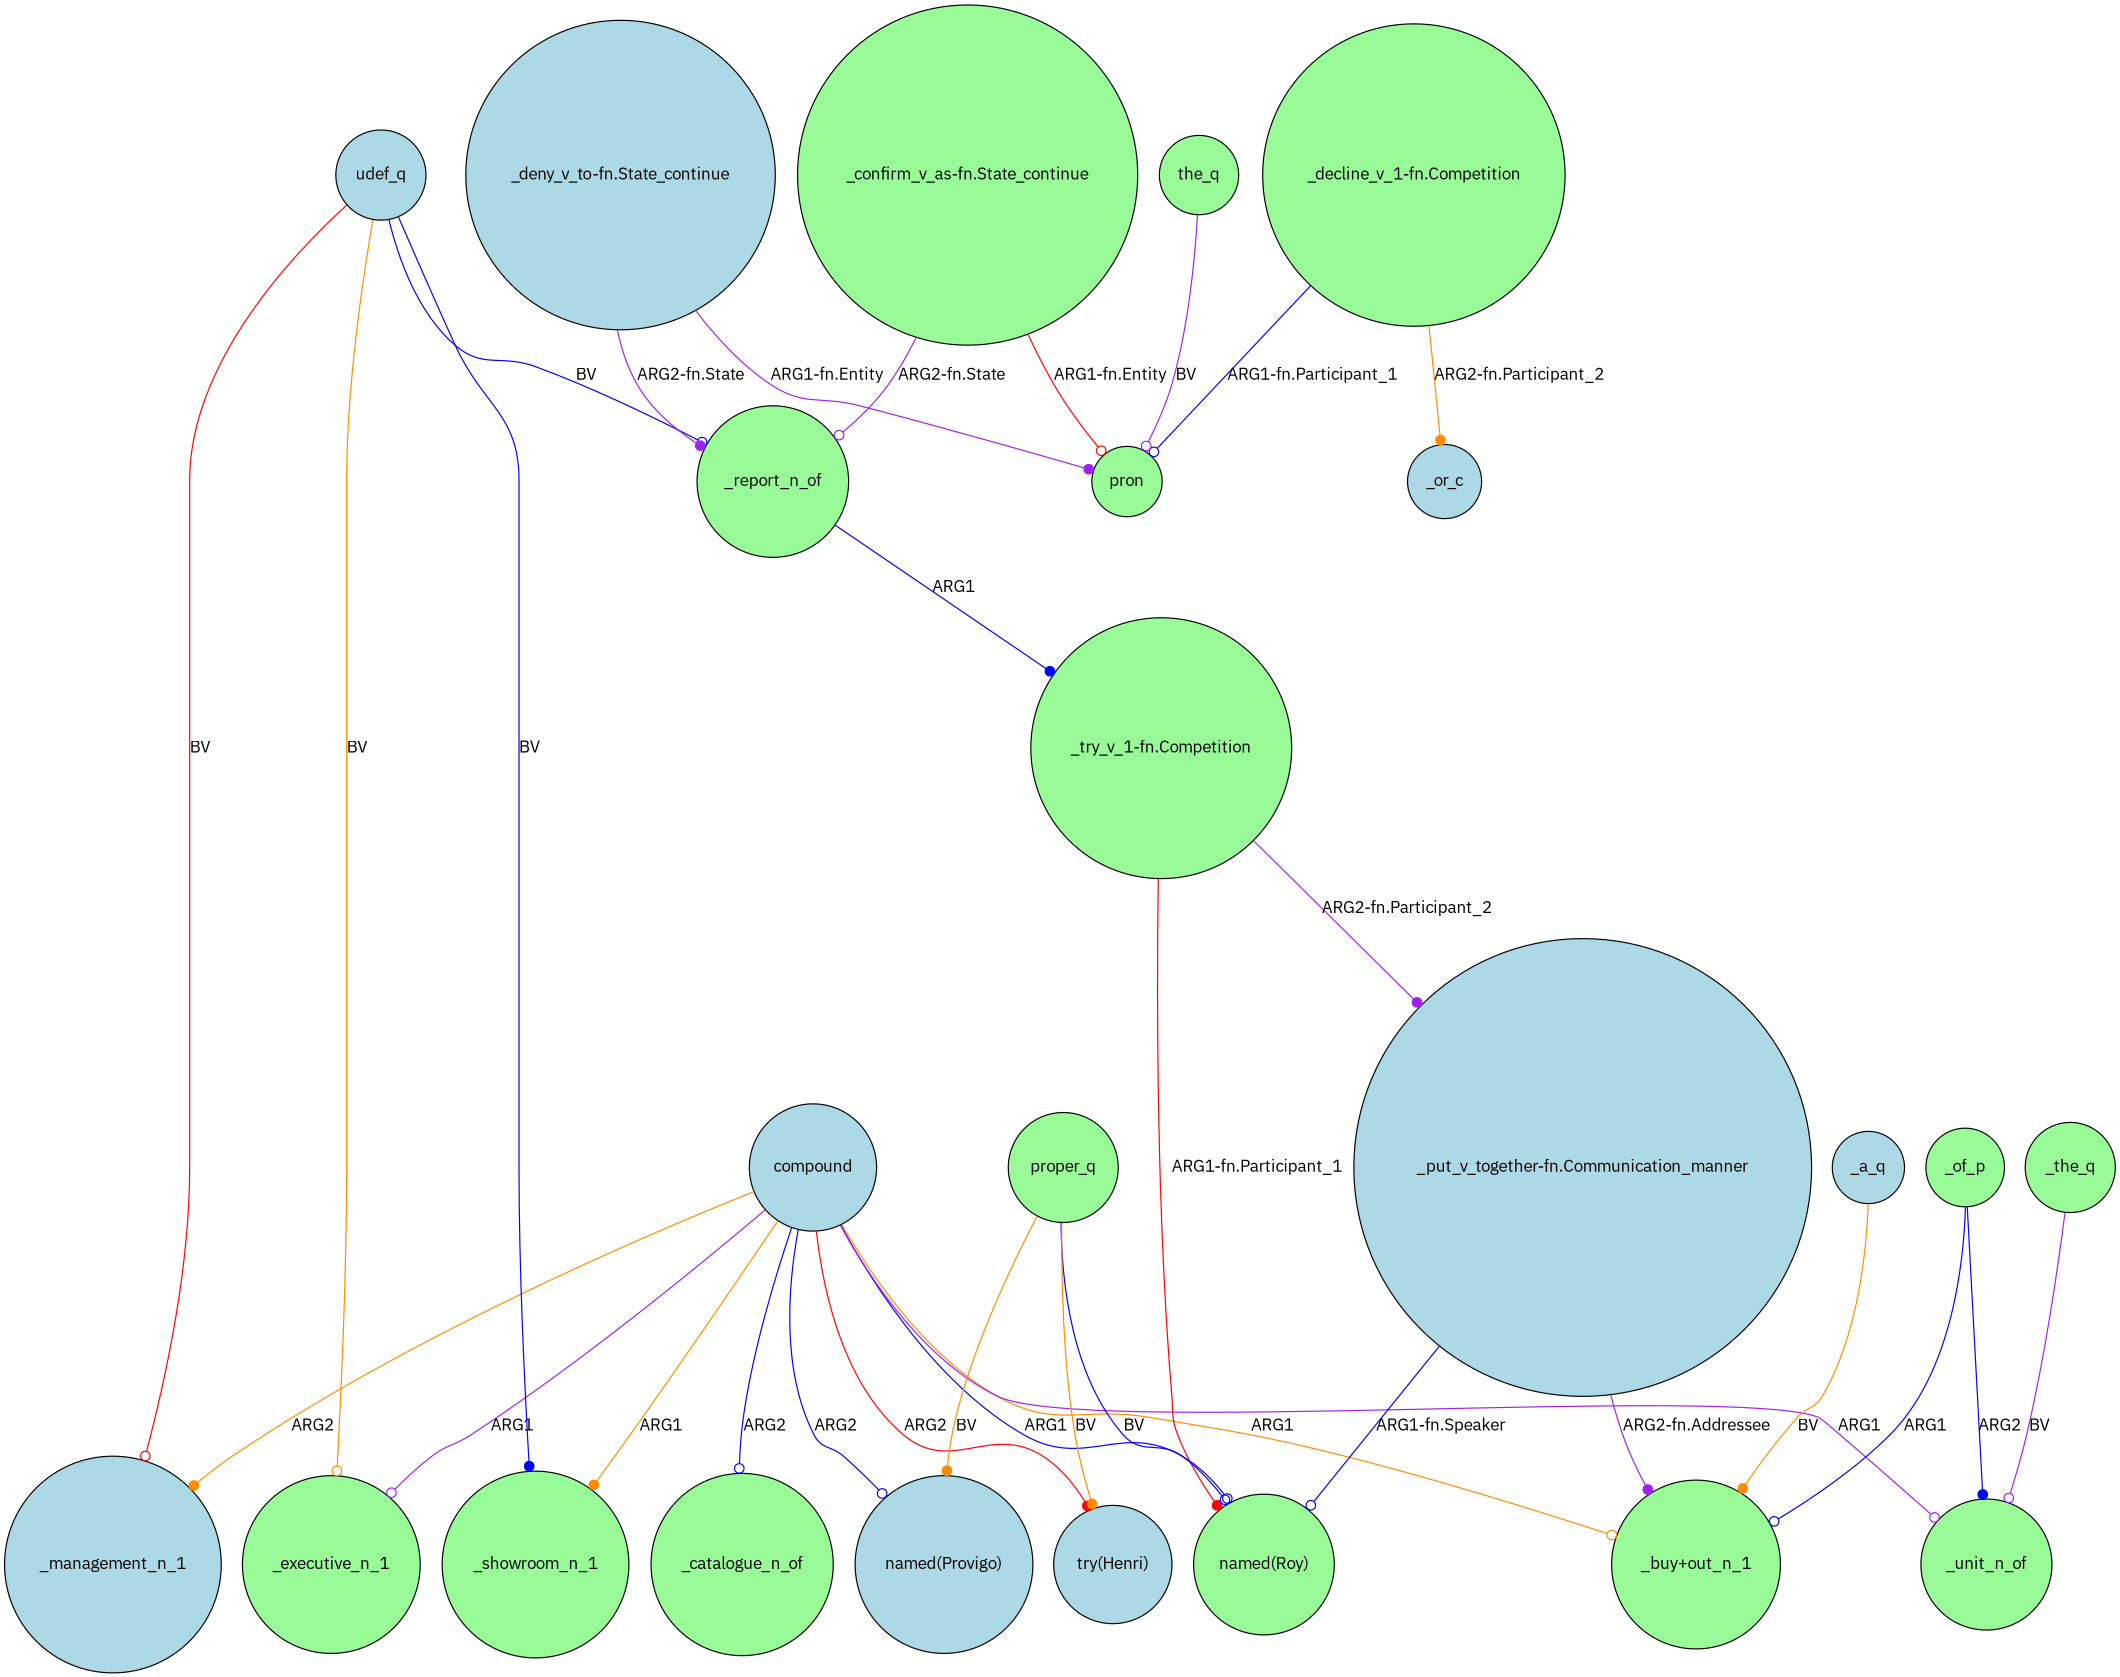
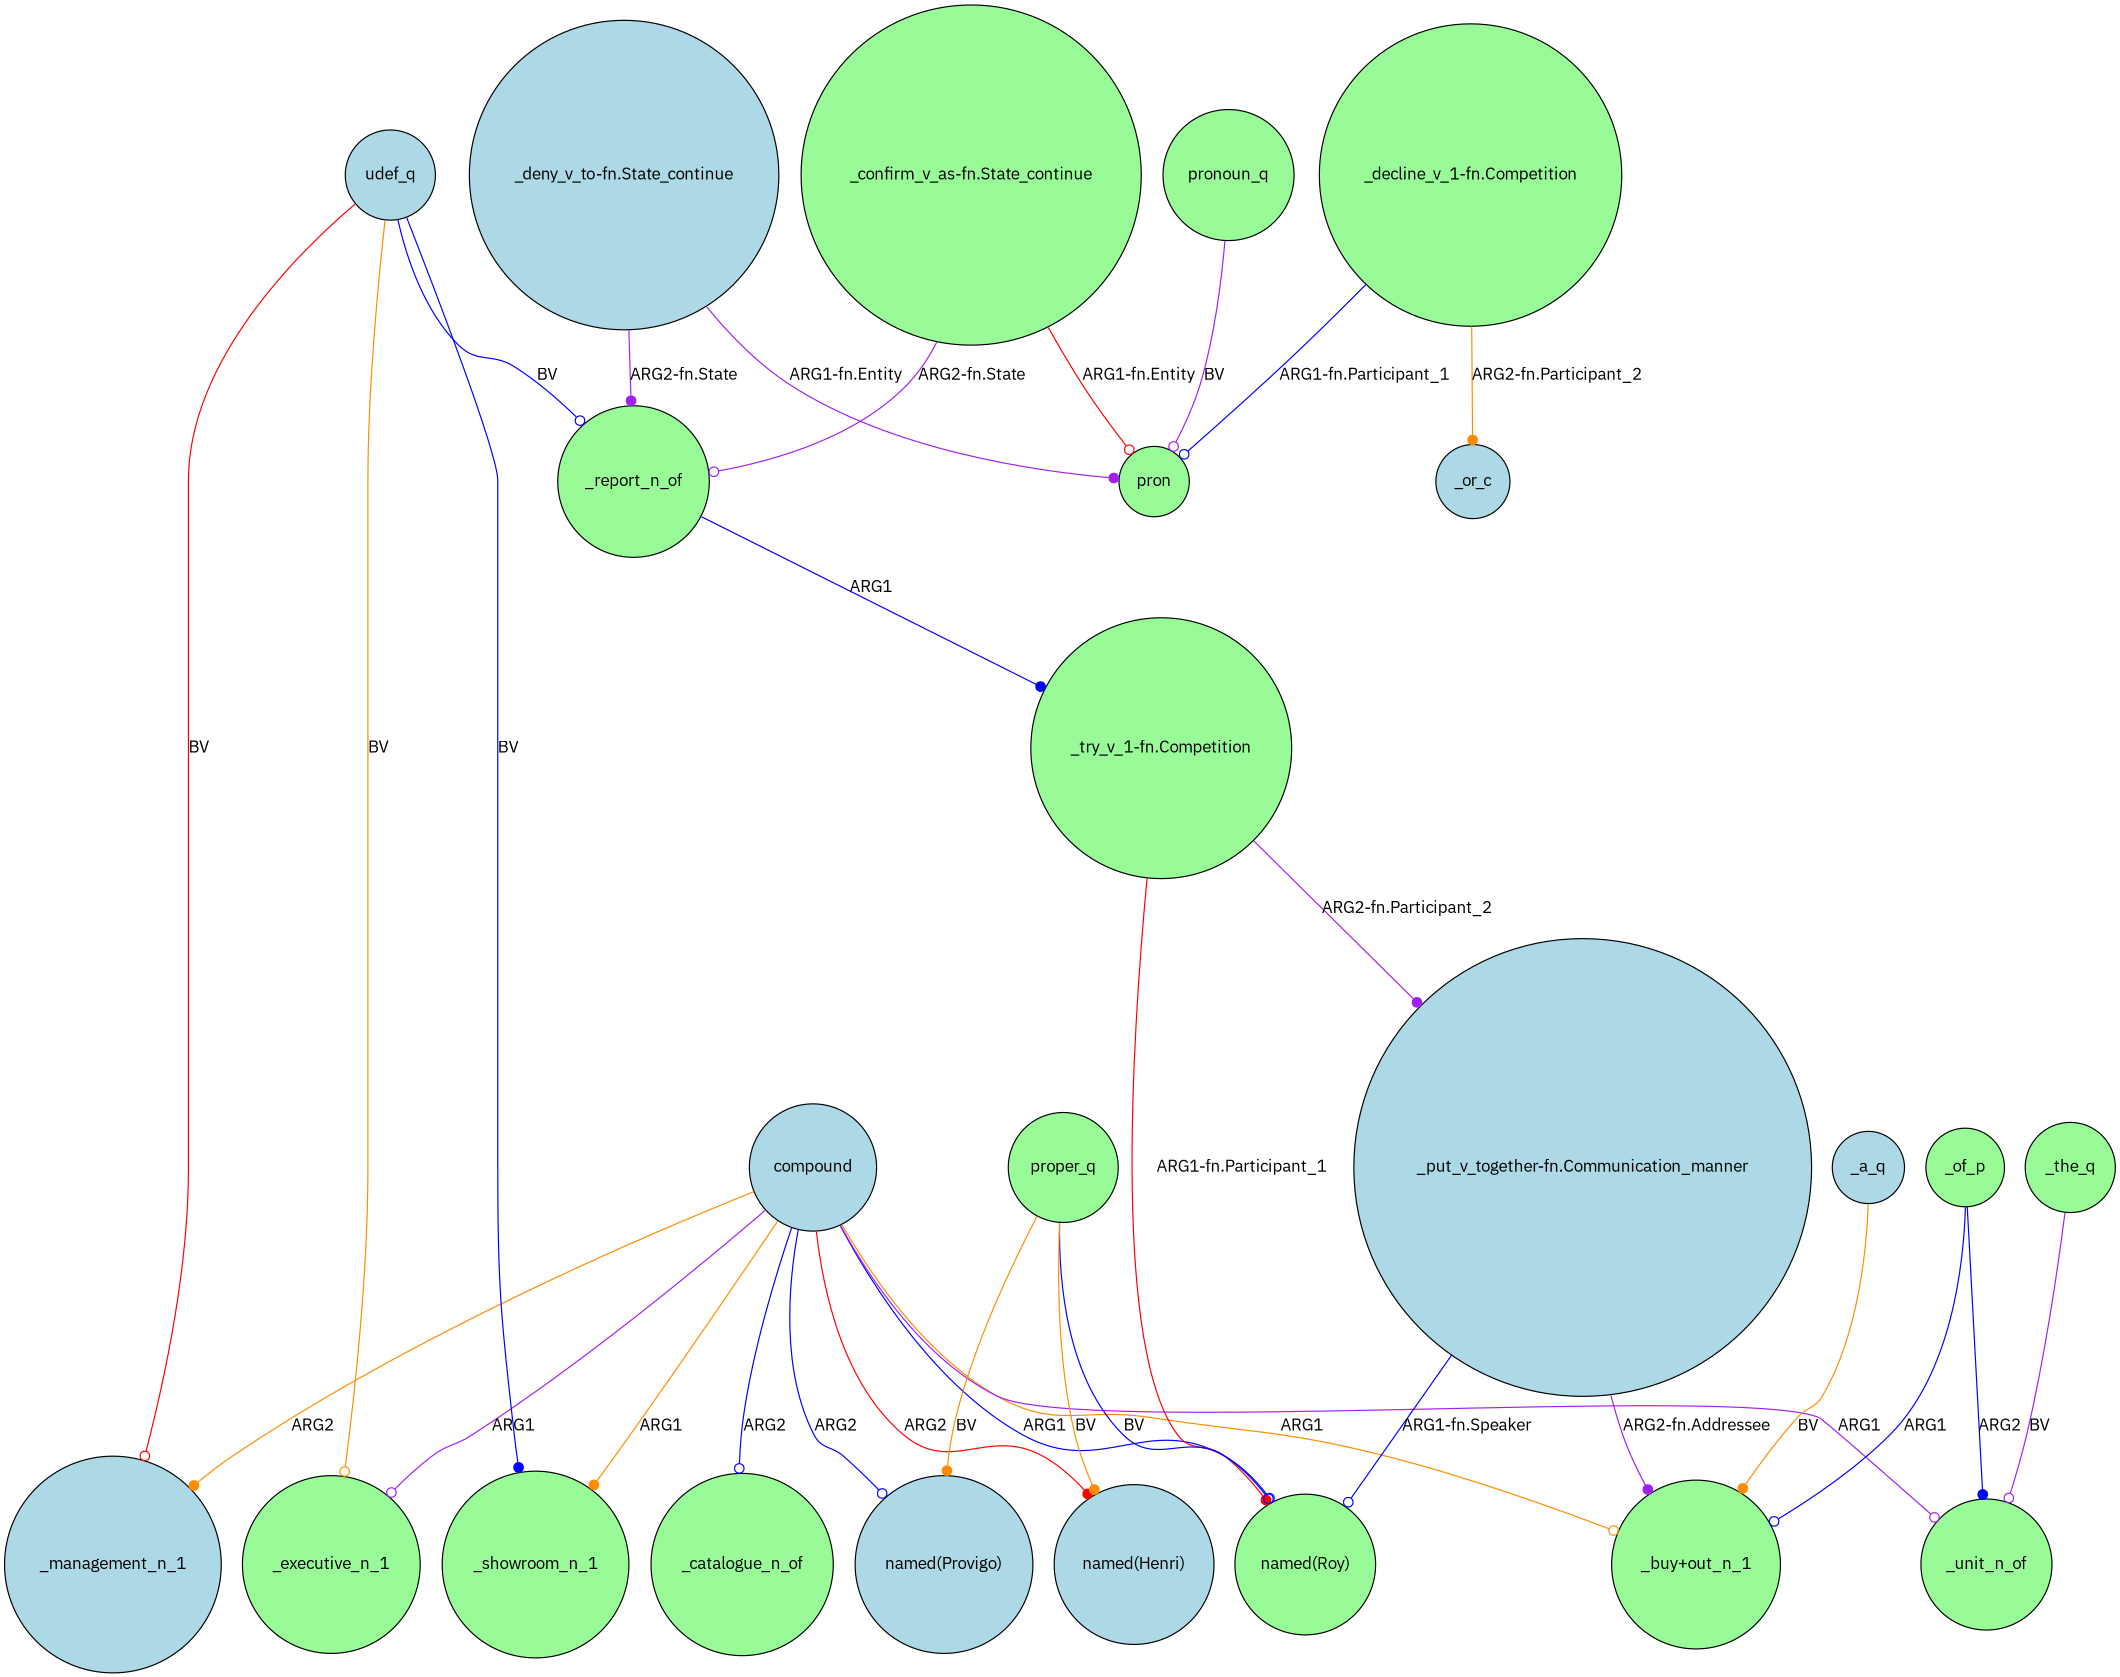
  digraph {
    fontname="IBM Plex Sans"
    node [fillcolor=palegreen fontname="IBM Plex Sans" shape=circle style=filled]
    edge [arrowhead=odot color=blue fontname="IBM Plex Sans"]
    compound [fillcolor=lightblue]
    _showroom_n_1
    _catalogue_n_of
    "_buy+out_n_1"
    "named(Roy)"
    "named(Provigo)" [fillcolor=lightblue]
    _management_n_1 [fillcolor=lightblue]
    _executive_n_1
-   "named(Henri)" [fillcolor=lightblue label="try(Henri)"]
+   "named(Henri)" [fillcolor=lightblue]
    _unit_n_of
    udef_q [fillcolor=lightblue]
    _report_n_of
    "_try_v_1-fn.Competition"
    _of_p
    "_put_v_together-fn.Communication_manner" [fillcolor=lightblue]
    _or_c [fillcolor=lightblue]
    "_decline_v_1-fn.Competition"
    pron
    "_deny_v_to-fn.State_continue" [fillcolor=lightblue]
    _a_q [fillcolor=lightblue]
-   pronoun_q [label=the_q]
+   pronoun_q
    proper_q
    "_confirm_v_as-fn.State_continue"
    _the_q
    compound -> _showroom_n_1 [arrowhead=dot color=darkorange label=ARG1]
    compound -> _catalogue_n_of [label=ARG2]
    compound -> "_buy+out_n_1" [color=darkorange label=ARG1]
    compound -> "named(Roy)" [label=ARG1]
    compound -> "named(Provigo)" [label=ARG2]
    compound -> _management_n_1 [arrowhead=dot color=darkorange label=ARG2]
    compound -> _executive_n_1 [color=purple label=ARG1]
    compound -> "named(Henri)" [arrowhead=dot color=red label=ARG2]
    compound -> _unit_n_of [color=purple label=ARG1]
    udef_q -> _showroom_n_1 [arrowhead=dot label=BV]
    udef_q -> _management_n_1 [color=red label=BV]
    udef_q -> _executive_n_1 [color=darkorange label=BV]
    udef_q -> _report_n_of [label=BV]
    _report_n_of -> "_try_v_1-fn.Competition" [arrowhead=dot label=ARG1]
    "_try_v_1-fn.Competition" -> "named(Roy)" [arrowhead=dot color=red label="ARG1-fn.Participant_1"]
    "_try_v_1-fn.Competition" -> "_put_v_together-fn.Communication_manner" [arrowhead=dot color=purple label="ARG2-fn.Participant_2"]
    _of_p -> "_buy+out_n_1" [label=ARG1]
    _of_p -> _unit_n_of [arrowhead=dot label=ARG2]
    "_put_v_together-fn.Communication_manner" -> "_buy+out_n_1" [arrowhead=dot color=purple label="ARG2-fn.Addressee"]
    "_put_v_together-fn.Communication_manner" -> "named(Roy)" [label="ARG1-fn.Speaker"]
    "_decline_v_1-fn.Competition" -> _or_c [arrowhead=dot color=darkorange label="ARG2-fn.Participant_2"]
    "_decline_v_1-fn.Competition" -> pron [label="ARG1-fn.Participant_1"]
    "_deny_v_to-fn.State_continue" -> _report_n_of [arrowhead=dot color=purple label="ARG2-fn.State"]
    "_deny_v_to-fn.State_continue" -> pron [arrowhead=dot color=purple label="ARG1-fn.Entity"]
    _a_q -> "_buy+out_n_1" [arrowhead=dot color=darkorange label=BV]
    pronoun_q -> pron [color=purple label=BV]
    proper_q -> "named(Roy)" [label=BV]
    proper_q -> "named(Provigo)" [arrowhead=dot color=darkorange label=BV]
    proper_q -> "named(Henri)" [arrowhead=dot color=darkorange label=BV]
    "_confirm_v_as-fn.State_continue" -> _report_n_of [color=purple label="ARG2-fn.State"]
    "_confirm_v_as-fn.State_continue" -> pron [color=red label="ARG1-fn.Entity"]
    _the_q -> _unit_n_of [color=purple label=BV]
  }
